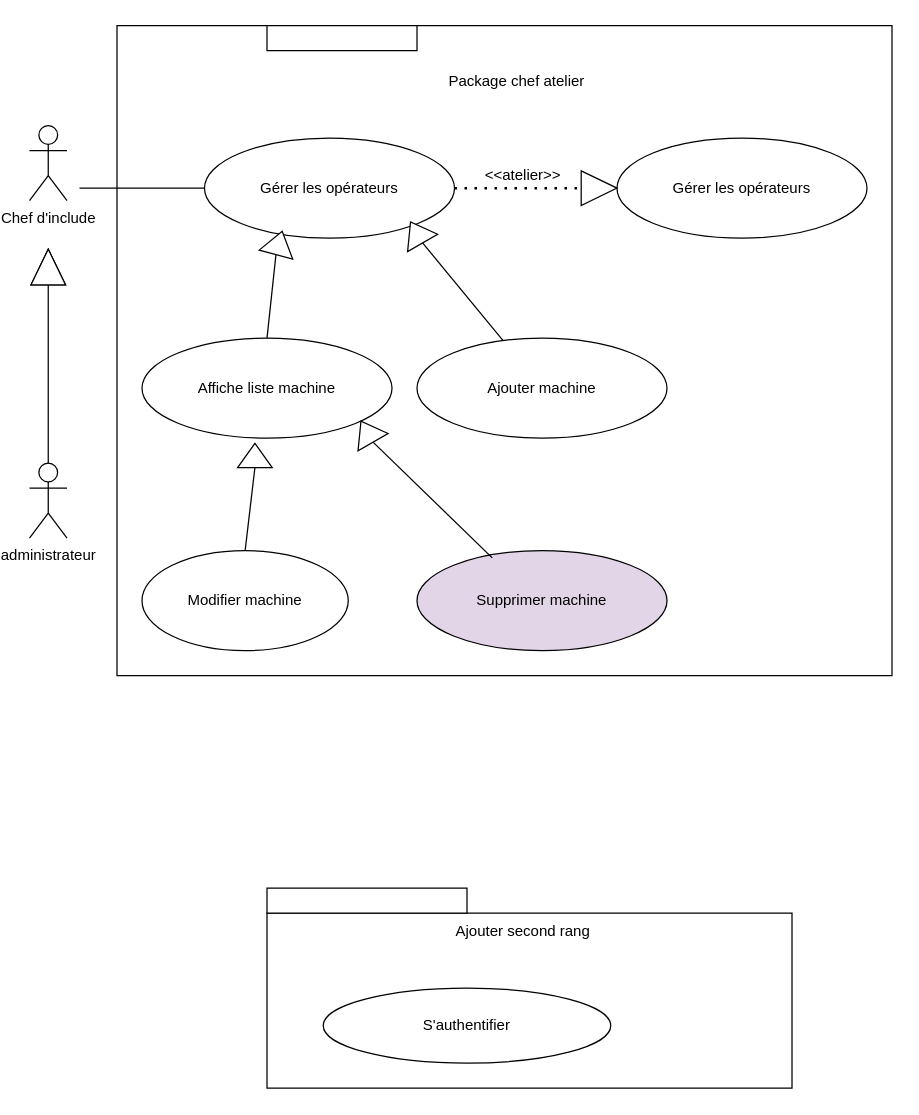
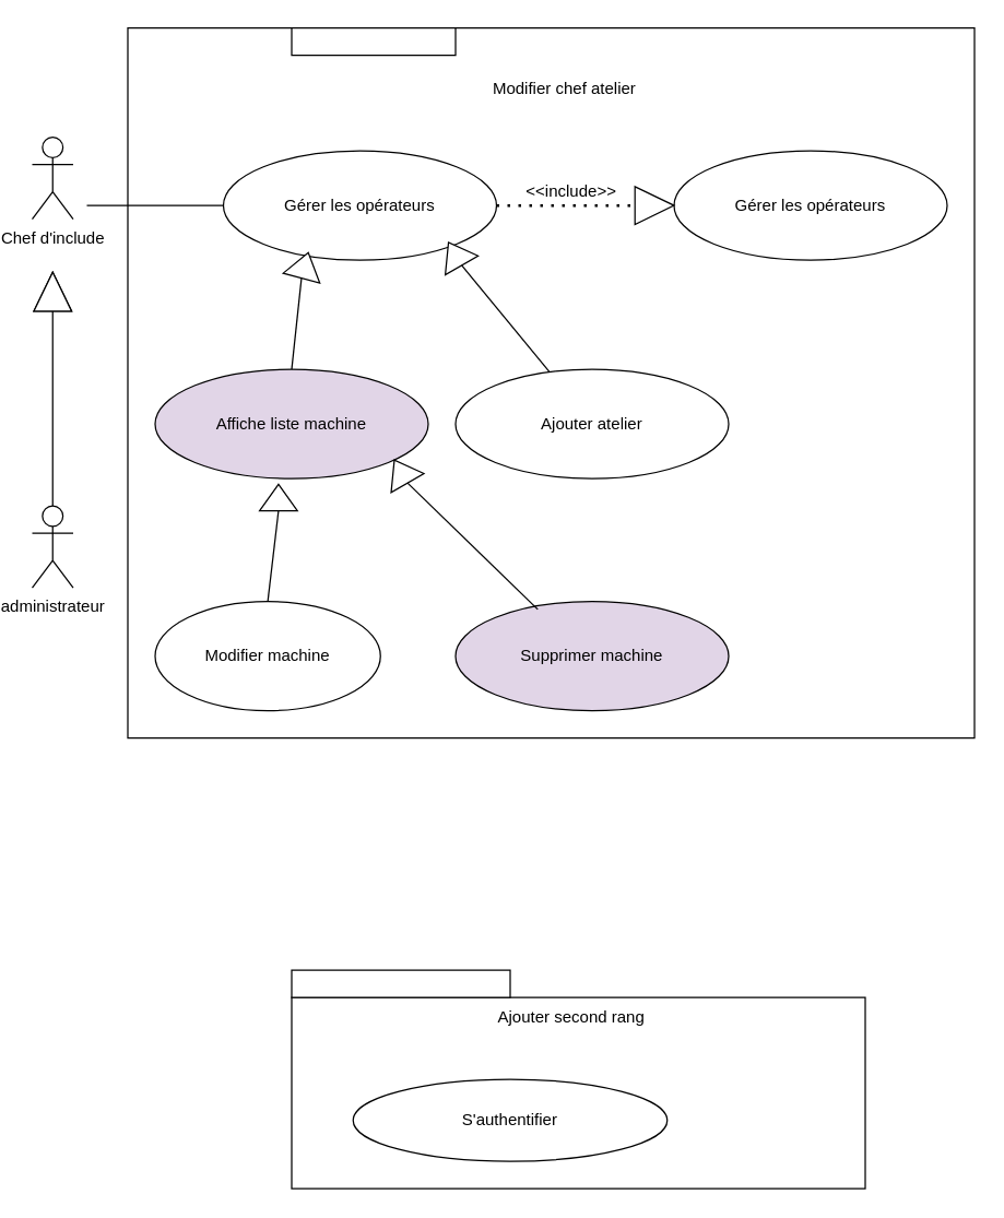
  <mxCell id="0" />
  <mxCell id="1" parent="0" />
  <mxCell id="2" value="" style="rounded=0;whiteSpace=wrap;html=1;" vertex="1" parent="1"><mxGeometry x="90" y="20" width="620" height="520" as="geometry" /></mxCell>
- <mxCell id="3" value="Package chef atelier" style="text;html=1;strokeColor=none;fillColor=none;align=center;verticalAlign=middle;whiteSpace=wrap;rounded=0;" vertex="1" parent="1"><mxGeometry x="300" y="50" width="220" height="30" as="geometry" /></mxCell>
+ <mxCell id="3" value="Modifier chef atelier" style="text;html=1;strokeColor=none;fillColor=none;align=center;verticalAlign=middle;whiteSpace=wrap;rounded=0;" vertex="1" parent="1"><mxGeometry x="300" y="50" width="220" height="30" as="geometry" /></mxCell>
  <mxCell id="4" value="" style="rounded=0;whiteSpace=wrap;html=1;" vertex="1" parent="1"><mxGeometry x="210" y="20" width="120" height="20" as="geometry" /></mxCell>
  <mxCell id="5" value="Chef d'include" style="shape=umlActor;verticalLabelPosition=bottom;verticalAlign=top;html=1;outlineConnect=0;" vertex="1" parent="1"><mxGeometry x="20" y="100" width="30" height="60" as="geometry" /></mxCell>
  <mxCell id="6" value="administrateur" style="shape=umlActor;verticalLabelPosition=bottom;verticalAlign=top;html=1;outlineConnect=0;" vertex="1" parent="1"><mxGeometry x="20" y="370" width="30" height="60" as="geometry" /></mxCell>
  <mxCell id="7" value="Gérer les opérateurs" style="ellipse;whiteSpace=wrap;html=1;" vertex="1" parent="1"><mxGeometry x="160" y="110" width="200" height="80" as="geometry" /></mxCell>
  <mxCell id="8" value="&lt;span style=&quot;white-space: pre;&quot;&gt;&#09;&lt;/span&gt;" style="rounded=0;whiteSpace=wrap;html=1;" vertex="1" parent="1"><mxGeometry x="210" y="730" width="420" height="140" as="geometry" /></mxCell>
  <mxCell id="9" value="" style="rounded=0;whiteSpace=wrap;html=1;" vertex="1" parent="1"><mxGeometry x="210" y="710" width="160" height="20" as="geometry" /></mxCell>
  <mxCell id="10" value="Ajouter second rang" style="text;html=1;strokeColor=none;fillColor=none;align=center;verticalAlign=middle;whiteSpace=wrap;rounded=0;" vertex="1" parent="1"><mxGeometry x="320" y="730" width="190" height="30" as="geometry" /></mxCell>
  <mxCell id="11" value="S'authentifier" style="ellipse;whiteSpace=wrap;html=1;" vertex="1" parent="1"><mxGeometry x="255" y="790" width="230" height="60" as="geometry" /></mxCell>
  <mxCell id="12" value="" style="endArrow=none;html=1;rounded=0;entryX=0;entryY=0.5;entryDx=0;entryDy=0;" edge="1" parent="1" target="7"><mxGeometry width="50" height="50" relative="1" as="geometry"><mxPoint x="60" y="150" as="sourcePoint" /><mxPoint x="470" y="320" as="targetPoint" /></mxGeometry></mxCell>
  <mxCell id="13" value="Gérer les opérateurs" style="ellipse;whiteSpace=wrap;html=1;" vertex="1" parent="1"><mxGeometry x="490" y="110" width="200" height="80" as="geometry" /></mxCell>
- <mxCell id="14" value="Ajouter machine" style="ellipse;whiteSpace=wrap;html=1;" vertex="1" parent="1"><mxGeometry x="330" y="270" width="200" height="80" as="geometry" /></mxCell>
- <mxCell id="15" value="Affiche liste machine" style="ellipse;whiteSpace=wrap;html=1;" vertex="1" parent="1"><mxGeometry x="110" y="270" width="200" height="80" as="geometry" /></mxCell>
+ <mxCell id="14" value="Ajouter atelier" style="ellipse;whiteSpace=wrap;html=1;" vertex="1" parent="1"><mxGeometry x="330" y="270" width="200" height="80" as="geometry" /></mxCell>
+ <mxCell id="15" value="Affiche liste machine" style="ellipse;whiteSpace=wrap;html=1;fillColor=#e1d5e7;" vertex="1" parent="1"><mxGeometry x="110" y="270" width="200" height="80" as="geometry" /></mxCell>
  <mxCell id="16" value="" style="triangle;whiteSpace=wrap;html=1;rotation=-90;" vertex="1" parent="1"><mxGeometry x="20.68" y="199.31" width="28.64" height="27.71" as="geometry" /></mxCell>
  <mxCell id="17" value="" style="endArrow=none;html=1;rounded=0;exitX=0.5;exitY=0;exitDx=0;exitDy=0;exitPerimeter=0;entryX=0;entryY=0.5;entryDx=0;entryDy=0;" edge="1" parent="1" source="6" target="16"><mxGeometry width="50" height="50" relative="1" as="geometry"><mxPoint x="420" y="260" as="sourcePoint" /><mxPoint x="470" y="210" as="targetPoint" /></mxGeometry></mxCell>
  <mxCell id="18" value="" style="triangle;whiteSpace=wrap;html=1;rotation=-90;" vertex="1" parent="1"><mxGeometry x="20.68" y="199.31" width="28.64" height="27.71" as="geometry" /></mxCell>
  <mxCell id="19" value="" style="triangle;whiteSpace=wrap;html=1;rotation=-75;" vertex="1" parent="1"><mxGeometry x="210" y="180" width="19.32" height="27.71" as="geometry" /></mxCell>
  <mxCell id="20" value="" style="triangle;whiteSpace=wrap;html=1;rotation=-120;" vertex="1" parent="1"><mxGeometry x="320" y="171.6" width="19.32" height="27.71" as="geometry" /></mxCell>
  <mxCell id="21" value="" style="endArrow=none;html=1;rounded=0;exitX=0.5;exitY=0;exitDx=0;exitDy=0;entryX=0;entryY=0.5;entryDx=0;entryDy=0;" edge="1" parent="1" source="15" target="19"><mxGeometry width="50" height="50" relative="1" as="geometry"><mxPoint x="420" y="260" as="sourcePoint" /><mxPoint x="470" y="210" as="targetPoint" /></mxGeometry></mxCell>
  <mxCell id="22" value="" style="endArrow=none;html=1;rounded=0;entryX=0;entryY=0.5;entryDx=0;entryDy=0;" edge="1" parent="1" source="14" target="20"><mxGeometry width="50" height="50" relative="1" as="geometry"><mxPoint x="420" y="260" as="sourcePoint" /><mxPoint x="470" y="210" as="targetPoint" /></mxGeometry></mxCell>
  <mxCell id="23" value="Supprimer machine" style="ellipse;whiteSpace=wrap;html=1;fillColor=#e1d5e7;" vertex="1" parent="1"><mxGeometry x="330" y="440" width="200" height="80" as="geometry" /></mxCell>
  <mxCell id="24" value="Modifier machine" style="ellipse;whiteSpace=wrap;html=1;" vertex="1" parent="1"><mxGeometry x="110" y="440" width="165" height="80" as="geometry" /></mxCell>
  <mxCell id="25" value="" style="endArrow=none;dashed=1;html=1;dashPattern=1 3;strokeWidth=2;rounded=0;exitX=1;exitY=0.5;exitDx=0;exitDy=0;entryX=0;entryY=0.5;entryDx=0;entryDy=0;" edge="1" parent="1" source="7" target="26"><mxGeometry width="50" height="50" relative="1" as="geometry"><mxPoint x="420" y="260" as="sourcePoint" /><mxPoint x="470" y="210" as="targetPoint" /></mxGeometry></mxCell>
  <mxCell id="26" value="" style="triangle;whiteSpace=wrap;html=1;rotation=0;" vertex="1" parent="1"><mxGeometry x="461.36" y="136.15" width="28.64" height="27.71" as="geometry" /></mxCell>
- <mxCell id="27" value="&amp;lt;&amp;lt;atelier&amp;gt;&amp;gt;" style="text;html=1;strokeColor=none;fillColor=none;align=center;verticalAlign=middle;whiteSpace=wrap;rounded=0;" vertex="1" parent="1"><mxGeometry x="395" y="130" width="40" height="20" as="geometry" /></mxCell>
+ <mxCell id="27" value="&amp;lt;&amp;lt;include&amp;gt;&amp;gt;" style="text;html=1;strokeColor=none;fillColor=none;align=center;verticalAlign=middle;whiteSpace=wrap;rounded=0;" vertex="1" parent="1"><mxGeometry x="395" y="130" width="40" height="20" as="geometry" /></mxCell>
  <mxCell id="28" value="" style="triangle;whiteSpace=wrap;html=1;rotation=-120;" vertex="1" parent="1"><mxGeometry x="280.34" y="331" width="19.32" height="27.71" as="geometry" /></mxCell>
  <mxCell id="29" value="" style="triangle;whiteSpace=wrap;html=1;rotation=-90;" vertex="1" parent="1"><mxGeometry x="190.68" y="350" width="19.32" height="27.71" as="geometry" /></mxCell>
  <mxCell id="30" value="" style="endArrow=none;html=1;rounded=0;entryX=0;entryY=0.5;entryDx=0;entryDy=0;exitX=0.301;exitY=0.072;exitDx=0;exitDy=0;exitPerimeter=0;" edge="1" parent="1" source="23" target="28"><mxGeometry width="50" height="50" relative="1" as="geometry"><mxPoint x="420" y="470" as="sourcePoint" /><mxPoint x="470" y="420" as="targetPoint" /></mxGeometry></mxCell>
  <mxCell id="31" value="" style="endArrow=none;html=1;rounded=0;entryX=0;entryY=0.5;entryDx=0;entryDy=0;exitX=0.5;exitY=0;exitDx=0;exitDy=0;" edge="1" parent="1" source="24" target="29"><mxGeometry width="50" height="50" relative="1" as="geometry"><mxPoint x="400" y="456" as="sourcePoint" /><mxPoint x="305" y="363" as="targetPoint" /></mxGeometry></mxCell>
